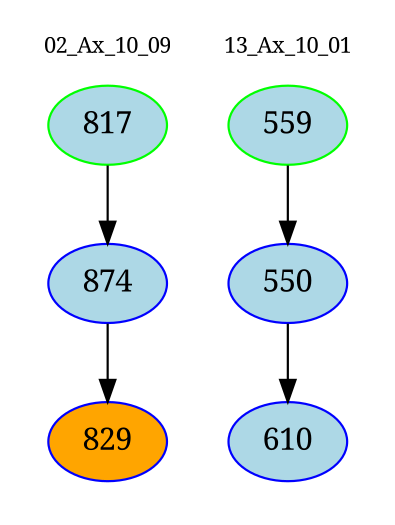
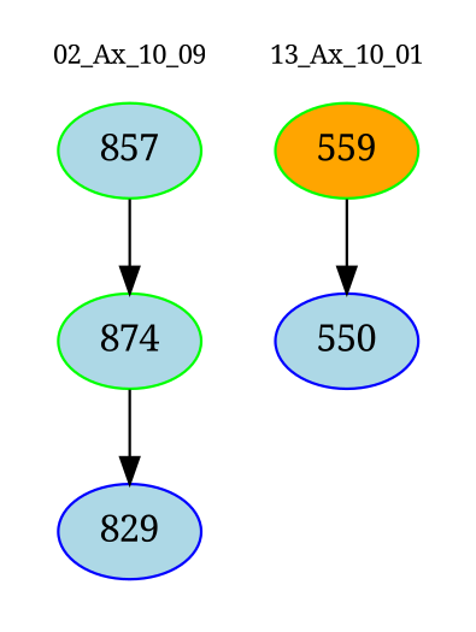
  digraph {
    fontname="Noto Serif"
    node [color=blue fillcolor=lightblue fontname="Noto Serif" style=filled]
    edge [color=black fontname="Noto Serif"]
-   n1 [color=green label=817]
-   n2 [label=874]
-   n3 [fillcolor=orange label=829]
-   n4 [color=green label=559]
+   n1 [color=green label=857]
+   n2 [color=green label=874]
+   n3 [label=829]
+   n4 [color=green fillcolor=orange label=559]
    n5 [label=550]
-   n6 [label=610]
    subgraph cluster_1 {
      color=white
      fontsize=10
      label="02_Ax_10_09"
      n1
      n2
      n3
    }
    subgraph cluster_2 {
      color=white
      fontsize=10
      label="13_Ax_10_01"
      n4
      n5
-     n6
    }
    n1 -> n2
    n2 -> n3
    n4 -> n5
-   n5 -> n6
  }
